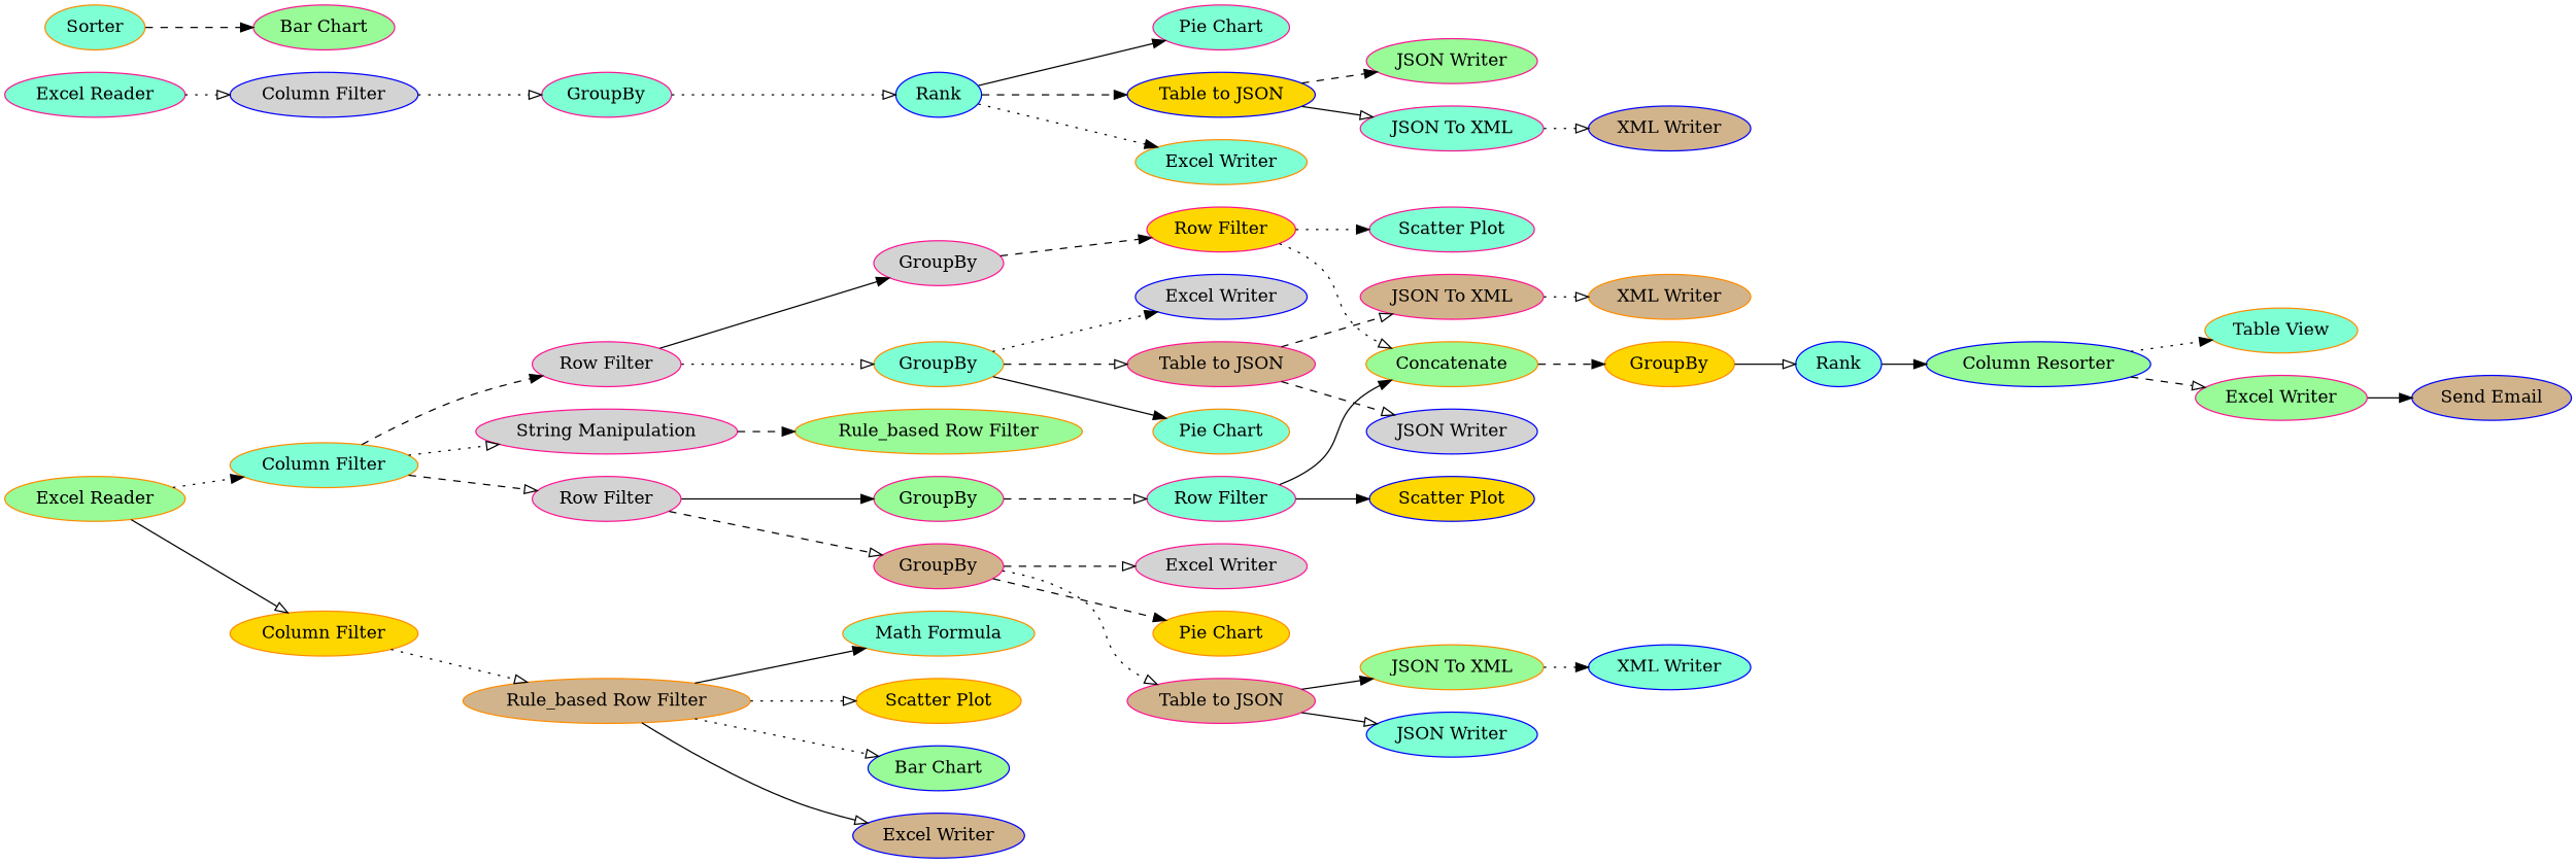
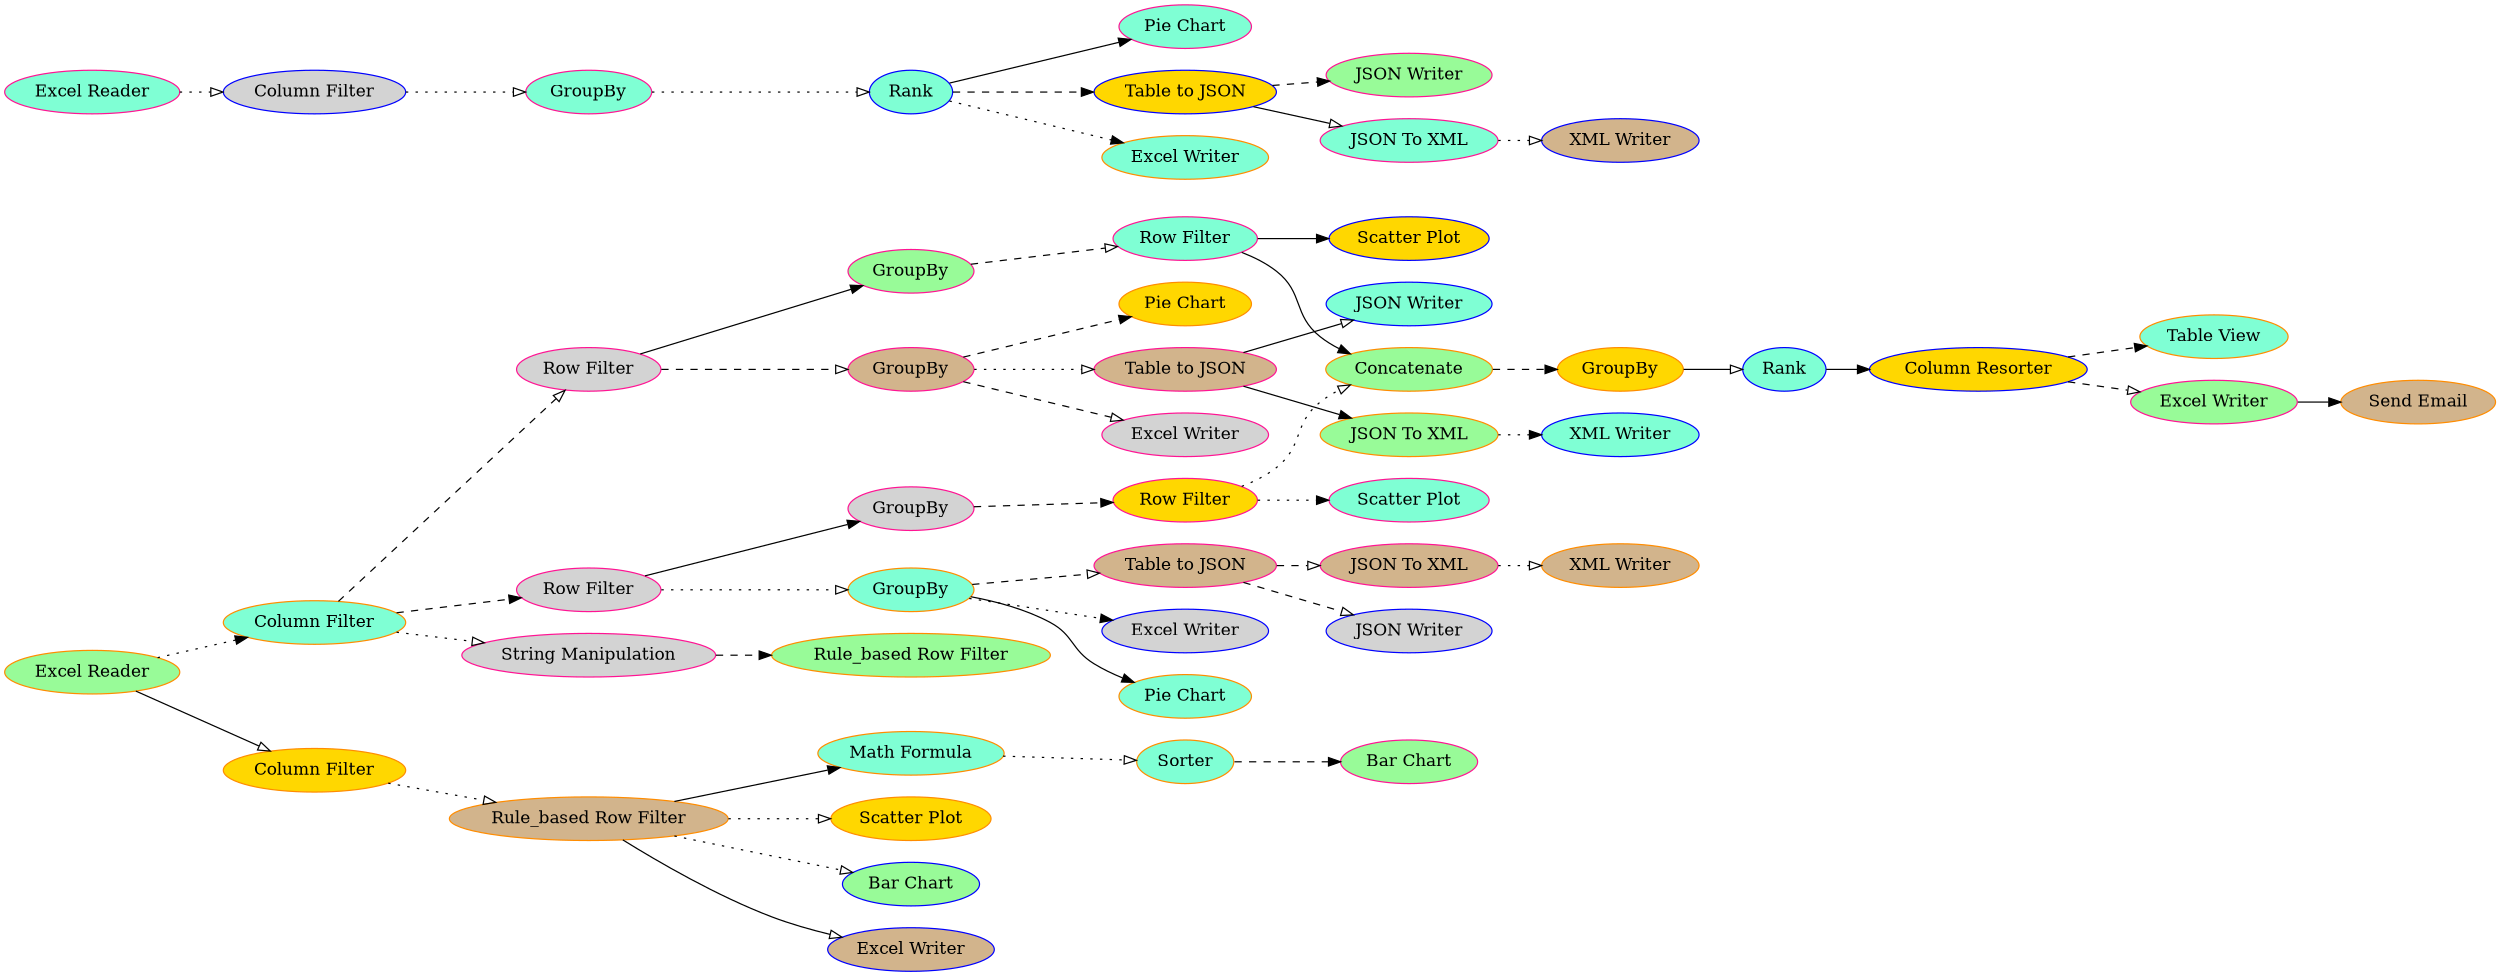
  digraph {
    rankdir=LR
    node [color=deeppink fillcolor=aquamarine style=filled]
    edge [arrowhead=onormal style=dotted]
    n1 [fillcolor=lightgrey label="Row Filter"]
    n2 [fillcolor=palegreen label=GroupBy]
    n3 [fillcolor=tan label=GroupBy]
    n4 [label="Row Filter"]
    n5 [fillcolor=tan label="Table to JSON"]
    n6 [fillcolor=lightgrey label="Excel Writer"]
    n7 [color=darkorange fillcolor=gold label="Pie Chart"]
    n8 [color=darkorange fillcolor=palegreen label=Concatenate]
    n9 [color=blue fillcolor=gold label="Scatter Plot"]
    n10 [color=darkorange label="Column Filter"]
    n11 [fillcolor=lightgrey label="String Manipulation"]
    n12 [fillcolor=lightgrey label="Row Filter"]
    n13 [color=darkorange fillcolor=palegreen label="Rule_based Row Filter"]
    n14 [color=darkorange label=GroupBy]
    n15 [fillcolor=lightgrey label=GroupBy]
    n16 [color=blue fillcolor=lightgrey label="Excel Writer"]
    n17 [fillcolor=tan label="Table to JSON"]
    n18 [color=darkorange label="Pie Chart"]
    n19 [color=blue fillcolor=lightgrey label="JSON Writer"]
    n20 [fillcolor=tan label="JSON To XML"]
    n21 [color=darkorange fillcolor=palegreen label="Excel Reader"]
    n22 [color=darkorange fillcolor=gold label="Column Filter"]
    n23 [color=darkorange fillcolor=tan label="Rule_based Row Filter"]
    n24 [color=blue label=Rank]
    n25 [label="Pie Chart"]
    n26 [color=blue fillcolor=gold label="Table to JSON"]
    n27 [color=darkorange label="Excel Writer"]
    n28 [fillcolor=palegreen label="JSON Writer"]
    n29 [label="JSON To XML"]
    n30 [color=darkorange label=Sorter]
    n31 [fillcolor=palegreen label="Bar Chart"]
-   n32 [color=blue fillcolor=palegreen label="Column Resorter"]
+   n32 [color=blue fillcolor=gold label="Column Resorter"]
    n33 [color=darkorange label="Table View"]
    n34 [fillcolor=palegreen label="Excel Writer"]
-   n35 [color=blue fillcolor=tan label="Send Email"]
+   n35 [color=darkorange fillcolor=tan label="Send Email"]
    n36 [color=blue fillcolor=tan label="XML Writer"]
    n37 [color=blue fillcolor=palegreen label="Bar Chart"]
    n38 [color=blue fillcolor=tan label="Excel Writer"]
    n39 [color=darkorange label="Math Formula"]
    n40 [color=darkorange fillcolor=gold label="Scatter Plot"]
    n41 [fillcolor=gold label="Row Filter"]
    n42 [label="Scatter Plot"]
    n43 [color=darkorange fillcolor=gold label=GroupBy]
    n44 [label="Excel Reader"]
    n45 [color=blue fillcolor=lightgrey label="Column Filter"]
    n46 [label=GroupBy]
    n47 [color=blue label=Rank]
    n48 [color=darkorange fillcolor=palegreen label="JSON To XML"]
    n49 [color=blue label="JSON Writer"]
    n50 [color=blue label="XML Writer"]
    n51 [color=darkorange fillcolor=tan label="XML Writer"]
    n1 -> n2 [arrowhead=normal style=solid]
    n1 -> n3 [style=dashed]
    n2 -> n4 [style=dashed]
    n3 -> n5
    n3 -> n6 [style=dashed]
    n3 -> n7 [arrowhead=normal style=dashed]
    n4 -> n8 [arrowhead=normal style=solid]
    n4 -> n9 [arrowhead=normal style=solid]
    n5 -> n48 [arrowhead=normal style=solid]
    n5 -> n49 [style=solid]
    n8 -> n43 [arrowhead=normal style=dashed]
    n10 -> n1 [style=dashed]
    n10 -> n11
    n10 -> n12 [arrowhead=normal style=dashed]
    n11 -> n13 [arrowhead=normal style=dashed]
    n12 -> n14
    n12 -> n15 [arrowhead=normal style=solid]
    n14 -> n16 [arrowhead=normal]
    n14 -> n17 [style=dashed]
    n14 -> n18 [arrowhead=normal style=solid]
    n15 -> n41 [arrowhead=normal style=dashed]
    n17 -> n19 [style=dashed]
    n17 -> n20 [style=dashed]
    n20 -> n51
    n21 -> n10 [arrowhead=normal]
    n21 -> n22 [style=solid]
    n22 -> n23
    n23 -> n37
    n23 -> n38 [style=solid]
    n23 -> n39 [arrowhead=normal style=solid]
    n23 -> n40
    n24 -> n25 [arrowhead=normal style=solid]
    n24 -> n26 [arrowhead=normal style=dashed]
    n24 -> n27 [arrowhead=normal]
    n26 -> n28 [arrowhead=normal style=dashed]
    n26 -> n29 [style=solid]
    n29 -> n36
    n30 -> n31 [arrowhead=normal style=dashed]
-   n32 -> n33 [arrowhead=normal]
+   n32 -> n33 [arrowhead=normal style=dashed]
    n32 -> n34 [style=dashed]
    n34 -> n35 [arrowhead=normal style=solid]
+   n39 -> n30
    n41 -> n8
    n41 -> n42 [arrowhead=normal]
    n43 -> n47 [style=solid]
    n44 -> n45
    n45 -> n46
    n46 -> n24
    n47 -> n32 [arrowhead=normal style=solid]
    n48 -> n50 [arrowhead=normal]
  }
